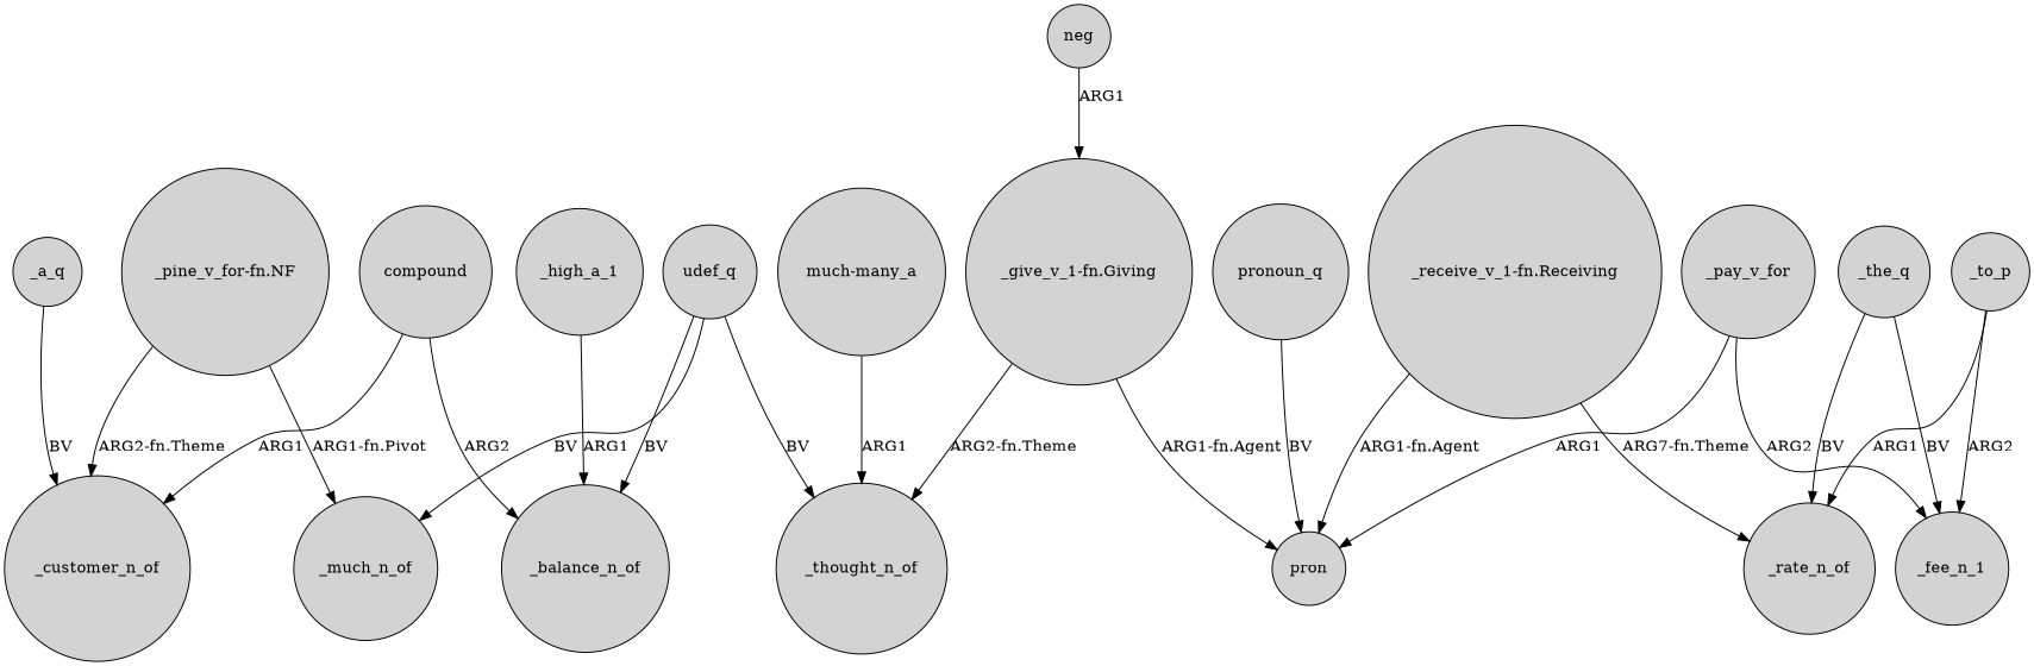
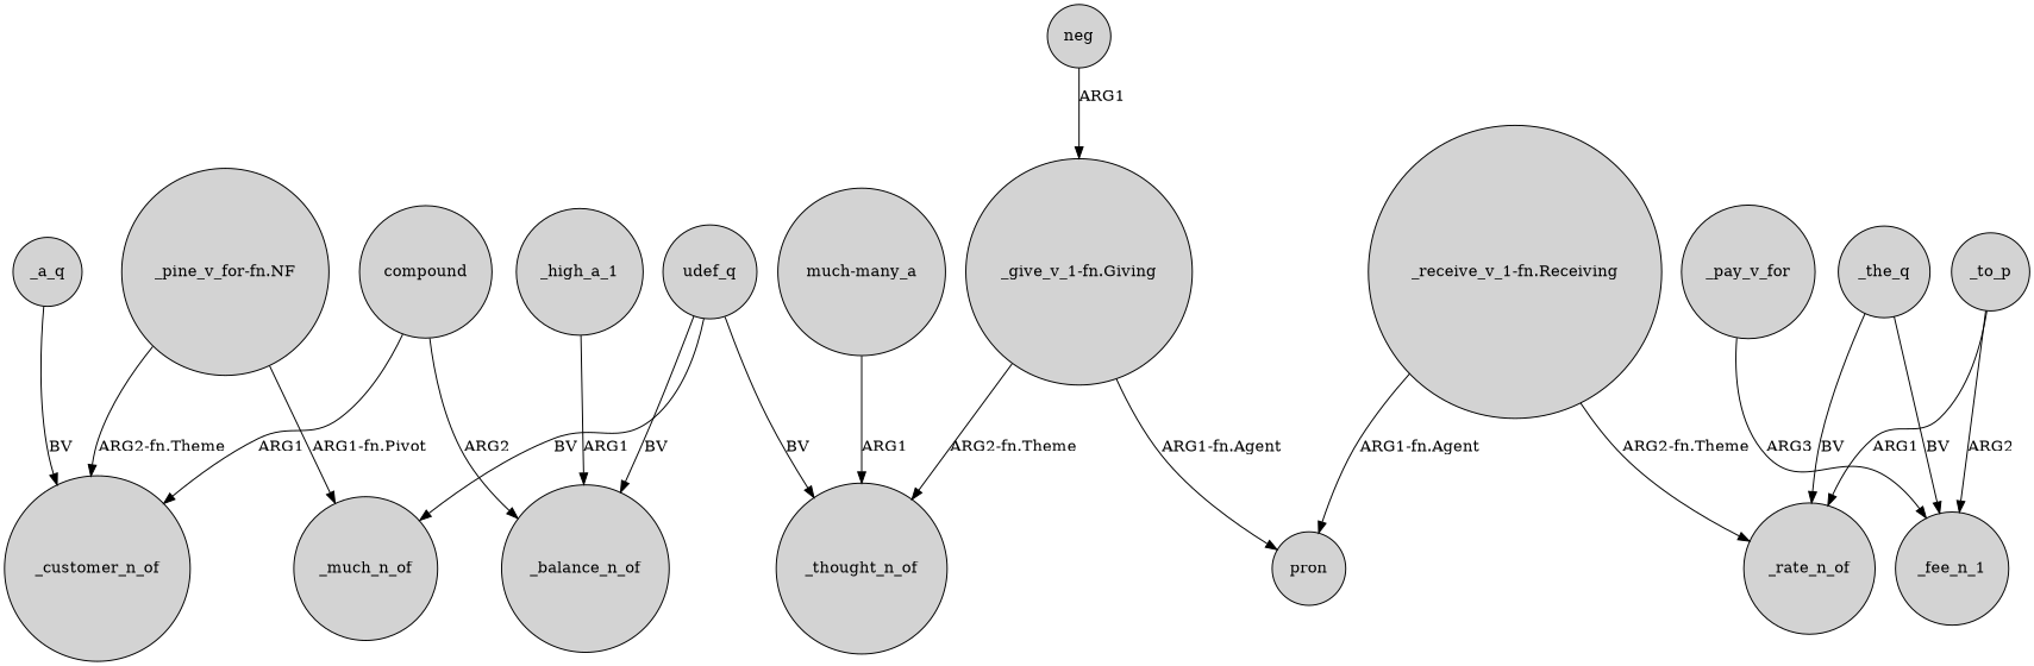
  digraph {
    node [shape=circle style=filled]
    n1 [label=_much_n_of]
    "_pine_v_for-fn.NF"
    _customer_n_of
    udef_q
    _thought_n_of
    _balance_n_of
    "much-many_a"
    _the_q
    _fee_n_1
    _rate_n_of
    "_give_v_1-fn.Giving"
    pron
    compound
    _pay_v_for
    "_receive_v_1-fn.Receiving"
-   pronoun_q
    _high_a_1
    _to_p
    _a_q
    neg
    "_pine_v_for-fn.NF" -> n1 [label="ARG1-fn.Pivot"]
    "_pine_v_for-fn.NF" -> _customer_n_of [label="ARG2-fn.Theme"]
    udef_q -> n1 [label=BV]
    udef_q -> _thought_n_of [label=BV]
    udef_q -> _balance_n_of [label=BV]
    "much-many_a" -> _thought_n_of [label=ARG1]
    _the_q -> _fee_n_1 [label=BV]
    _the_q -> _rate_n_of [label=BV]
    "_give_v_1-fn.Giving" -> _thought_n_of [label="ARG2-fn.Theme"]
    "_give_v_1-fn.Giving" -> pron [label="ARG1-fn.Agent"]
    compound -> _customer_n_of [label=ARG1]
    compound -> _balance_n_of [label=ARG2]
-   _pay_v_for -> _fee_n_1 [label=ARG2]
-   _pay_v_for -> pron [label=ARG1]
-   "_receive_v_1-fn.Receiving" -> _rate_n_of [label="ARG7-fn.Theme"]
+   _pay_v_for -> _fee_n_1 [label=ARG3]
+   "_receive_v_1-fn.Receiving" -> _rate_n_of [label="ARG2-fn.Theme"]
    "_receive_v_1-fn.Receiving" -> pron [label="ARG1-fn.Agent"]
-   pronoun_q -> pron [label=BV]
    _high_a_1 -> _balance_n_of [label=ARG1]
    _to_p -> _fee_n_1 [label=ARG2]
    _to_p -> _rate_n_of [label=ARG1]
    _a_q -> _customer_n_of [label=BV]
    neg -> "_give_v_1-fn.Giving" [label=ARG1]
  }
